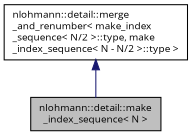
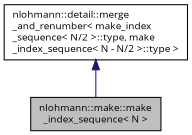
  digraph {
    rankdir=TB
    fontname="Open Sans"
    node [color=black fontname="Open Sans" fontsize=10 shape=record style=filled]
-   n1 [fillcolor=grey75 fontcolor=black height=0.2 label="nlohmann::detail::make\l_index_sequence\< N \>" width=0.4]
+   n1 [fillcolor=grey75 fontcolor=black height=0.2 label="nlohmann::make::make\l_index_sequence\< N \>" width=0.4]
    n2 [fillcolor=white height=0.2 label="nlohmann::detail::merge\l_and_renumber\< make_index\l_sequence\< N/2 \>::type, make\l_index_sequence\< N - N/2 \>::type \>" width=0.4]
    n2 -> n1 [color=midnightblue dir=back fontname="Open Sans" fontsize=10 labelfontname=Helvetica labelfontsize=10 style=solid]
  }
